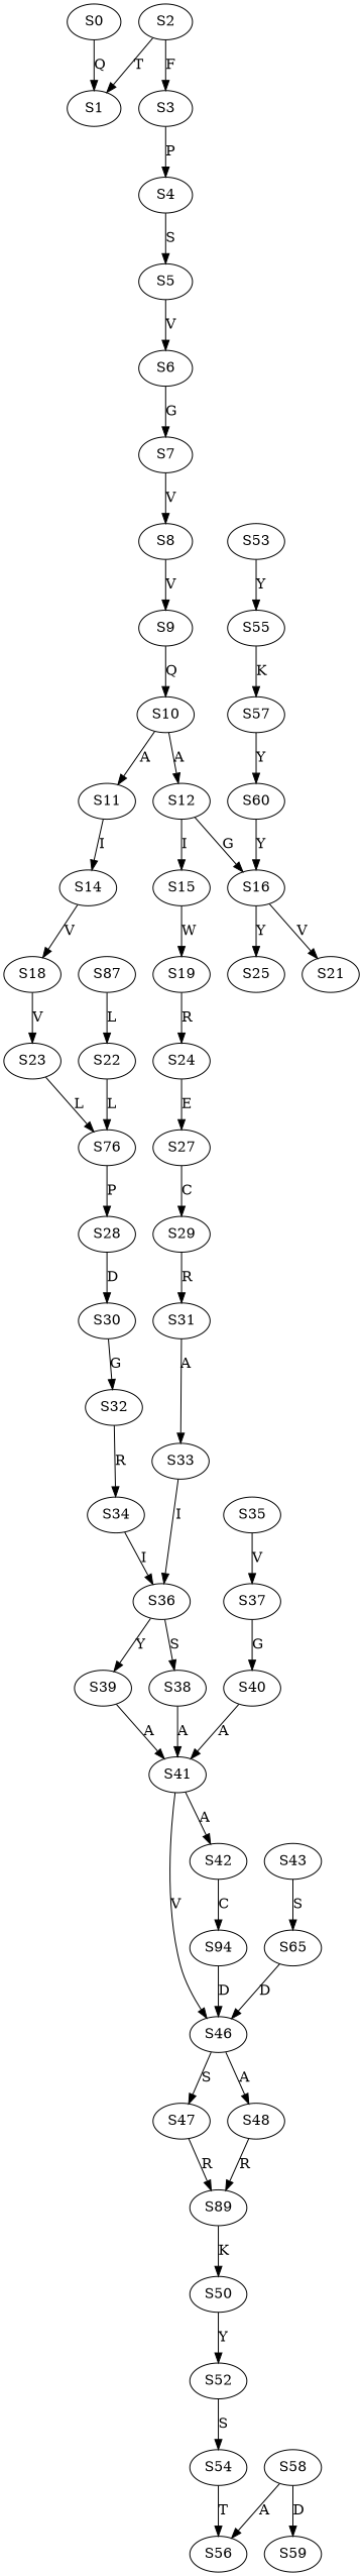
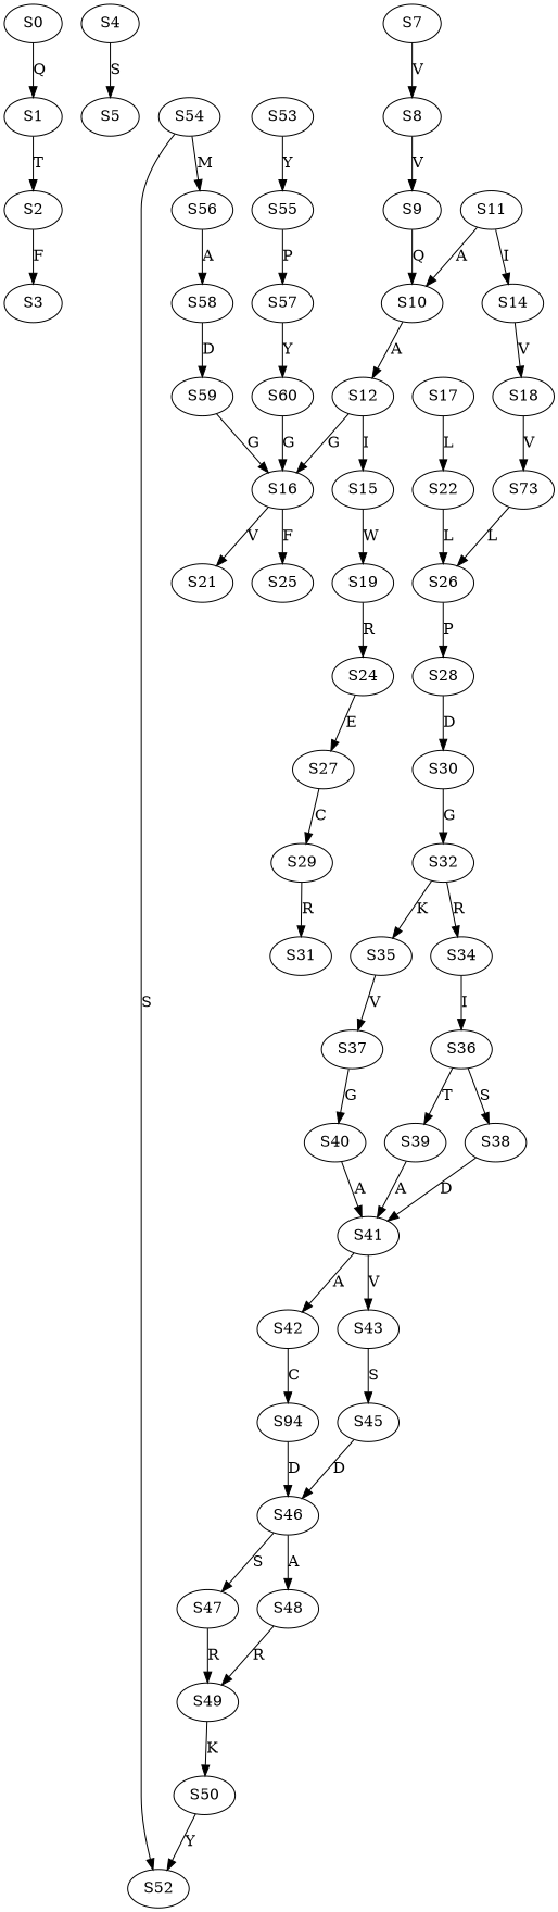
  strict digraph {
    S0
    S1
    S2
    S3
    S4
    S5
-   S6
    S7
    S8
    S9
    S10
    S11
    S12
    S14
    S15
    S16
    S18
    S19
    n19 [label=S25]
    S21
-   S17 [label=S87]
+   S17
    S22
-   S23
+   S23 [label=S73]
    S24
-   S26 [label=S76]
+   S26
    S27
    S28
    S29
    S30
    S31
    S32
-   S33
    S34
    S35
    S36
    S37
    S38
    S39
    S40
    S41
    S42
    S43
    n43 [label=S94]
-   S45 [label=S65]
+   S45
    S46
    S47
    S48
-   S49 [label=S89]
+   S49
    S50
    S52
    S54
    S53
    S55
    S56
    S57
    S58
    S60
    S59
    S0 -> S1 [label=Q]
-   S2 -> S1 [label=T]
+   S1 -> S2 [label=T]
    S2 -> S3 [label=F]
-   S3 -> S4 [label=P]
    S4 -> S5 [label=S]
-   S5 -> S6 [label=V]
-   S6 -> S7 [label=G]
    S7 -> S8 [label=V]
    S8 -> S9 [label=V]
    S9 -> S10 [label=Q]
-   S10 -> S11 [label=A]
+   S11 -> S10 [label=A]
    S10 -> S12 [label=A]
    S11 -> S14 [label=I]
    S12 -> S15 [label=I]
    S12 -> S16 [label=G]
    S14 -> S18 [label=V]
    S15 -> S19 [label=W]
-   S16 -> n19 [label=Y]
+   S16 -> n19 [label=F]
    S16 -> S21 [label=V]
    S18 -> S23 [label=V]
    S19 -> S24 [label=R]
    S17 -> S22 [label=L]
    S22 -> S26 [label=L]
    S23 -> S26 [label=L]
    S24 -> S27 [label=E]
    S26 -> S28 [label=P]
    S27 -> S29 [label=C]
    S28 -> S30 [label=D]
    S29 -> S31 [label=R]
    S30 -> S32 [label=G]
-   S31 -> S33 [label=A]
    S32 -> S34 [label=R]
-   S33 -> S36 [label=I]
+   S32 -> S35 [label=K]
    S34 -> S36 [label=I]
    S35 -> S37 [label=V]
    S36 -> S38 [label=S]
-   S36 -> S39 [label=Y]
+   S36 -> S39 [label=T]
    S37 -> S40 [label=G]
-   S38 -> S41 [label=A]
+   S38 -> S41 [label=D]
    S39 -> S41 [label=A]
    S40 -> S41 [label=A]
    S41 -> S42 [label=A]
-   S41 -> S46 [label=V]
+   S41 -> S43 [label=V]
    S42 -> n43 [label=C]
    S43 -> S45 [label=S]
    n43 -> S46 [label=D]
    S45 -> S46 [label=D]
    S46 -> S47 [label=S]
    S46 -> S48 [label=A]
    S47 -> S49 [label=R]
    S48 -> S49 [label=R]
    S49 -> S50 [label=K]
    S50 -> S52 [label=Y]
-   S52 -> S54 [label=S]
-   S54 -> S56 [label=T]
+   S54 -> S52 [label=S]
+   S54 -> S56 [label=M]
    S53 -> S55 [label=Y]
-   S55 -> S57 [label=K]
-   S58 -> S56 [label=A]
+   S55 -> S57 [label=P]
+   S56 -> S58 [label=A]
    S57 -> S60 [label=Y]
    S58 -> S59 [label=D]
-   S60 -> S16 [label=Y]
+   S60 -> S16 [label=G]
+   S59 -> S16 [label=G]
  }
